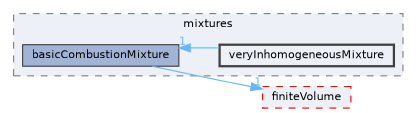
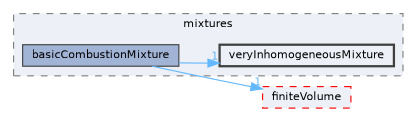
  digraph {
    compound=true
    rankdir=LR
    node [color=grey25 fillcolor="#edf0f7" fontname=Helvetica fontsize=10 shape=box]
    edge [color=steelblue1 fontcolor=steelblue1 fontname=Helvetica fontsize=10 headlabel=1 labeldistance=1.5 labelfontname=Helvetica labelfontsize=10]
    n1 [fillcolor="#a2b4d6" height=0.2 label=basicCombustionMixture style=filled width=0.4]
    n2 [height=0.2 label=veryInhomogeneousMixture style="filled,bold" width=0.4]
    n3 [color=red height=0.2 label=finiteVolume style="filled,dashed" width=0.4]
    subgraph cluster_1 {
      bgcolor="#edf0f7"
      fontname=Helvetica
      fontsize=10
      label=mixtures
      pencolor=grey50
      style="filled,dashed"
      n1
      n2
    }
    n1 -> n3
-   n2 -> n1
+   n1 -> n2
  }
